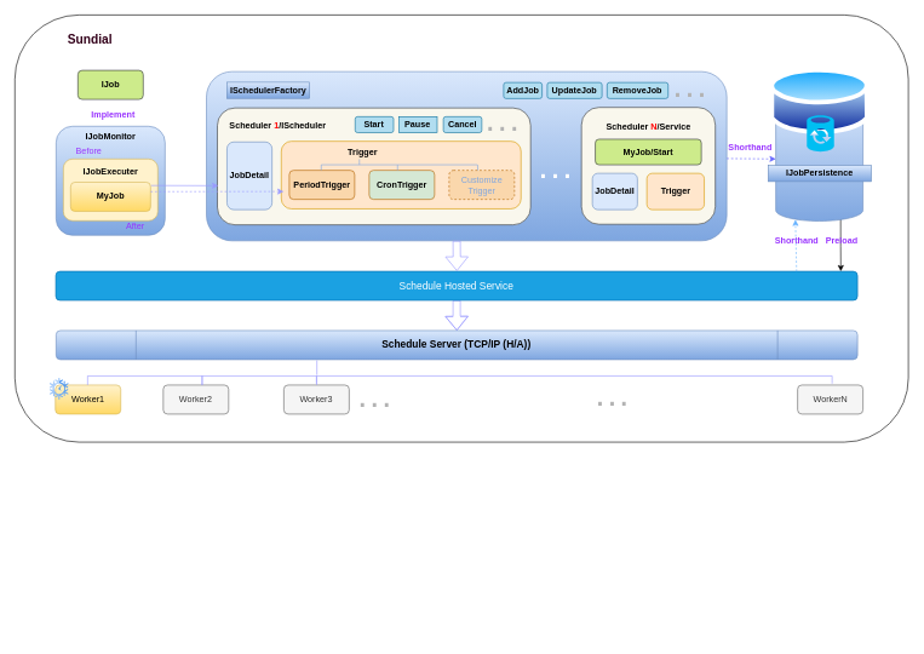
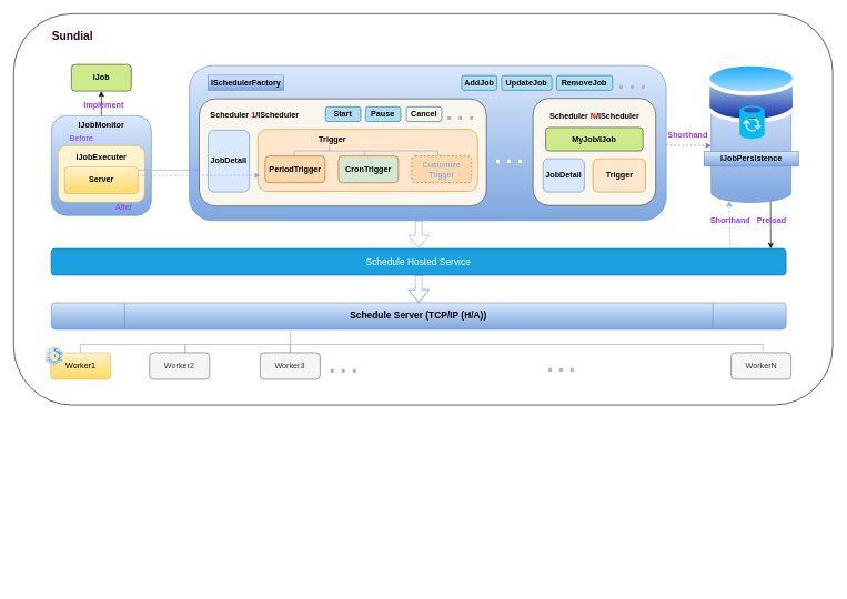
  <mxCell id="0" />
  <mxCell id="1" parent="0" />
  <mxCell id="2" value="" style="rounded=1;whiteSpace=wrap;html=1;fontSize=14;strokeWidth=1;" parent="1" vertex="1"><mxGeometry x="20" y="20" width="1230" height="588" as="geometry" /></mxCell>
  <mxCell id="3" value="" style="rounded=1;whiteSpace=wrap;html=1;strokeColor=#6c8ebf;strokeWidth=1;fillColor=#dae8fc;gradientColor=#7ea6e0;" parent="1" vertex="1"><mxGeometry x="283.75" y="98" width="716.25" height="232.87" as="geometry" /></mxCell>
  <mxCell id="4" value="" style="rounded=1;whiteSpace=wrap;html=1;strokeColor=#6c8ebf;strokeWidth=1;fillColor=#dae8fc;gradientColor=#7ea6e0;" parent="1" vertex="1"><mxGeometry x="76.75" y="173.25" width="150" height="150" as="geometry" /></mxCell>
  <mxCell id="5" value="" style="rounded=1;whiteSpace=wrap;html=1;fillColor=#fff2cc;strokeColor=#d6b656;" parent="1" vertex="1"><mxGeometry x="86.75" y="218.25" width="130" height="85" as="geometry" /></mxCell>
  <mxCell id="6" value="" style="rounded=1;whiteSpace=wrap;html=1;fillColor=#f9f7ed;strokeColor=#36393d;" parent="1" vertex="1"><mxGeometry x="298.75" y="148" width="431.25" height="160.87" as="geometry" /></mxCell>
  <mxCell id="7" value="" style="rounded=1;whiteSpace=wrap;html=1;fillColor=#ffe6cc;strokeColor=#d79b00;" parent="1" vertex="1"><mxGeometry x="386.75" y="193.87" width="330" height="93" as="geometry" /></mxCell>
  <mxCell id="8" value="PeriodTrigger" style="rounded=1;whiteSpace=wrap;html=1;fillColor=#fad7ac;strokeColor=#b46504;fontStyle=1" parent="1" vertex="1"><mxGeometry x="397.75" y="233.87" width="90" height="40" as="geometry" /></mxCell>
  <mxCell id="9" value="CronTrigger" style="rounded=1;whiteSpace=wrap;html=1;fillColor=#d5e8d4;strokeColor=#b46504;fontStyle=1;" parent="1" vertex="1"><mxGeometry x="507.75" y="233.87" width="90" height="40" as="geometry" /></mxCell>
  <mxCell id="10" value="Trigger" style="text;html=1;strokeColor=none;fillColor=none;align=center;verticalAlign=middle;whiteSpace=wrap;rounded=0;fontStyle=1" parent="1" vertex="1"><mxGeometry x="468.75" y="194.87" width="60" height="30" as="geometry" /></mxCell>
  <mxCell id="11" value="JobDetail" style="rounded=1;whiteSpace=wrap;html=1;fontStyle=1;fillColor=#dae8fc;strokeColor=#6c8ebf;" parent="1" vertex="1"><mxGeometry x="312" y="194.87" width="62" height="93.13" as="geometry" /></mxCell>
  <mxCell id="12" value="Scheduler &lt;font color=&quot;#ff0000&quot;&gt;1&lt;/font&gt;/IScheduler" style="text;html=1;strokeColor=none;fillColor=none;align=center;verticalAlign=middle;whiteSpace=wrap;rounded=0;fontStyle=1" parent="1" vertex="1"><mxGeometry x="312" y="157" width="140" height="30" as="geometry" /></mxCell>
  <mxCell id="13" value="" style="strokeWidth=1;html=1;shape=mxgraph.flowchart.annotation_2;align=left;labelPosition=right;pointerEvents=1;rotation=90;strokeColor=#7EA6E0;" parent="1" vertex="1"><mxGeometry x="486.6" y="173.71" width="15.32" height="105" as="geometry" /></mxCell>
  <mxCell id="14" value="" style="line;strokeWidth=1;html=1;strokeColor=#7EA6E0;" parent="1" vertex="1"><mxGeometry x="546.75" y="221.21" width="110" height="10" as="geometry" /></mxCell>
  <mxCell id="15" value="" style="line;strokeWidth=1;html=1;rotation=90;strokeColor=#7EA6E0;" parent="1" vertex="1"><mxGeometry x="651.5" y="226.87" width="11.25" height="10" as="geometry" /></mxCell>
  <mxCell id="16" value="Customize Trigger" style="rounded=1;whiteSpace=wrap;html=1;fillColor=#fad7ac;strokeColor=#b46504;fontStyle=0;dashed=1;fontColor=#7EA6E0;" parent="1" vertex="1"><mxGeometry x="617.75" y="233.87" width="90" height="40" as="geometry" /></mxCell>
- <mxCell id="17" value="MyJob" style="rounded=1;whiteSpace=wrap;html=1;fontStyle=1;fillColor=#fff2cc;strokeColor=#d6b656;gradientColor=#ffd966;" parent="1" vertex="1"><mxGeometry x="96.75" y="250.25" width="110" height="40" as="geometry" /></mxCell>
+ <mxCell id="17" value="Server" style="rounded=1;whiteSpace=wrap;html=1;fontStyle=1;fillColor=#fff2cc;strokeColor=#d6b656;gradientColor=#ffd966;" parent="1" vertex="1"><mxGeometry x="96.75" y="250.25" width="110" height="40" as="geometry" /></mxCell>
  <mxCell id="18" value="IJob" style="rounded=1;whiteSpace=wrap;html=1;fontStyle=1;fillColor=#cdeb8b;strokeColor=#36393d;" parent="1" vertex="1"><mxGeometry x="106.75" y="96.25" width="90" height="40" as="geometry" /></mxCell>
  <mxCell id="19" value="IJobExecuter" style="text;html=1;strokeColor=none;fillColor=none;align=center;verticalAlign=middle;whiteSpace=wrap;rounded=0;fontStyle=1" parent="1" vertex="1"><mxGeometry x="121.75" y="220.59" width="60" height="30" as="geometry" /></mxCell>
+ <mxCell id="20" style="edgeStyle=orthogonalEdgeStyle;rounded=0;orthogonalLoop=1;jettySize=auto;html=1;entryX=0.5;entryY=1;entryDx=0;entryDy=0;fontColor=#9933FF;" parent="1" source="21" target="18" edge="1"><mxGeometry relative="1" as="geometry" /></mxCell>
  <mxCell id="21" value="IJobMonitor" style="text;html=1;strokeColor=none;fillColor=none;align=center;verticalAlign=middle;whiteSpace=wrap;rounded=0;fontStyle=1" parent="1" vertex="1"><mxGeometry x="121.75" y="173.25" width="60" height="30" as="geometry" /></mxCell>
  <mxCell id="22" value="" style="shape=image;html=1;verticalAlign=top;verticalLabelPosition=bottom;labelBackgroundColor=#ffffff;imageAspect=0;aspect=fixed;image=https://cdn3.iconfinder.com/data/icons/watchify-v1-0-80px/80/arrow-left-80px-128.png;fontColor=#7EA6E0;strokeColor=#7EA6E0;strokeWidth=1;rotation=-180;" parent="1" vertex="1"><mxGeometry x="86.75" y="205.75" width="25" height="25" as="geometry" /></mxCell>
  <mxCell id="23" value="" style="shape=image;html=1;verticalAlign=top;verticalLabelPosition=bottom;labelBackgroundColor=#ffffff;imageAspect=0;aspect=fixed;image=https://cdn1.iconfinder.com/data/icons/seo-outline-colored-free/128/Customize_user_profile_Account_man_1-128.png" parent="1" vertex="1"><mxGeometry x="698.75" y="228.87" width="12" height="12" as="geometry" /></mxCell>
  <mxCell id="24" value="" style="shape=image;html=1;verticalAlign=top;verticalLabelPosition=bottom;labelBackgroundColor=#ffffff;imageAspect=0;aspect=fixed;image=https://cdn3.iconfinder.com/data/icons/watchify-v1-0-80px/80/arrow-left-80px-128.png;fontColor=#7EA6E0;strokeColor=#7EA6E0;strokeWidth=1;rotation=0;" parent="1" vertex="1"><mxGeometry x="191.75" y="291.25" width="25" height="25" as="geometry" /></mxCell>
  <mxCell id="25" value="Before" style="text;html=1;strokeColor=none;fillColor=none;align=center;verticalAlign=middle;whiteSpace=wrap;rounded=0;fontStyle=0;fontColor=#9933FF;" parent="1" vertex="1"><mxGeometry x="91.75" y="193.25" width="60" height="30" as="geometry" /></mxCell>
  <mxCell id="26" value="After" style="text;html=1;strokeColor=none;fillColor=none;align=center;verticalAlign=middle;whiteSpace=wrap;rounded=0;fontStyle=0;fontColor=#9933FF;" parent="1" vertex="1"><mxGeometry x="155.75" y="296.25" width="60" height="30" as="geometry" /></mxCell>
  <mxCell id="27" value="Implement" style="text;html=1;align=center;verticalAlign=middle;resizable=0;points=[];autosize=1;strokeColor=none;fillColor=none;fontColor=#9933FF;fontStyle=1" parent="1" vertex="1"><mxGeometry x="114.75" y="147.25" width="80" height="20" as="geometry" /></mxCell>
  <mxCell id="28" value="" style="shape=image;html=1;verticalAlign=top;verticalLabelPosition=bottom;labelBackgroundColor=#ffffff;imageAspect=0;aspect=fixed;image=https://cdn1.iconfinder.com/data/icons/logos-1/24/protocol-open-id-128.png;fontColor=#7EA6E0;strokeColor=#7EA6E0;strokeWidth=1;" parent="1" vertex="1"><mxGeometry x="243.75" y="219.21" width="28" height="28" as="geometry" /></mxCell>
  <mxCell id="29" value="" style="endArrow=classic;html=1;rounded=0;fontColor=#9933FF;strokeColor=#9999FF;exitX=1.006;exitY=0.113;exitDx=0;exitDy=0;exitPerimeter=0;" parent="1" source="17" edge="1"><mxGeometry width="50" height="50" relative="1" as="geometry"><mxPoint x="208.75" y="233.87" as="sourcePoint" /><mxPoint x="300" y="255" as="targetPoint" /></mxGeometry></mxCell>
  <mxCell id="30" value="" style="endArrow=classic;html=1;rounded=0;fontColor=#9933FF;strokeColor=#9999FF;dashed=1;exitX=1;exitY=0.5;exitDx=0;exitDy=0;" parent="1" edge="1"><mxGeometry width="50" height="50" relative="1" as="geometry"><mxPoint x="206.75" y="263.25" as="sourcePoint" /><mxPoint x="390" y="263" as="targetPoint" /></mxGeometry></mxCell>
  <mxCell id="31" value="&lt;span&gt;ISchedulerFactory&lt;/span&gt;" style="rounded=0;whiteSpace=wrap;html=1;strokeColor=#6c8ebf;strokeWidth=1;fillColor=#dae8fc;gradientColor=#7ea6e0;fontStyle=1" parent="1" vertex="1"><mxGeometry x="311.75" y="112.56" width="114" height="22.25" as="geometry" /></mxCell>
  <mxCell id="32" value="Start" style="rounded=1;whiteSpace=wrap;html=1;strokeColor=#10739e;strokeWidth=1;fillColor=#b1ddf0;fontStyle=1" parent="1" vertex="1"><mxGeometry x="488.45" y="160" width="52.87" height="22" as="geometry" /></mxCell>
- <mxCell id="33" value="Pause" style="whiteSpace=wrap;html=1;strokeColor=#10739e;strokeWidth=1;fillColor=#b1ddf0;fontStyle=1;rounded=0;" parent="1" vertex="1"><mxGeometry x="548.45" y="160" width="52.87" height="22" as="geometry" /></mxCell>
- <mxCell id="34" value="Cancel" style="rounded=1;whiteSpace=wrap;html=1;strokeColor=#10739e;strokeWidth=1;fillColor=#b1ddf0;fontStyle=1" parent="1" vertex="1"><mxGeometry x="609.88" y="160" width="52.87" height="22" as="geometry" /></mxCell>
+ <mxCell id="33" value="Pause" style="rounded=1;whiteSpace=wrap;html=1;strokeColor=#10739e;strokeWidth=1;fillColor=#b1ddf0;fontStyle=1" parent="1" vertex="1"><mxGeometry x="548.45" y="160" width="52.87" height="22" as="geometry" /></mxCell>
+ <mxCell id="34" value="Cancel" style="rounded=1;whiteSpace=wrap;html=1;strokeColor=#10739e;strokeWidth=1;fillColor=#f9f7ed;fontStyle=1;" parent="1" vertex="1"><mxGeometry x="609.88" y="160" width="52.87" height="22" as="geometry" /></mxCell>
  <mxCell id="35" value="···" style="text;html=1;align=center;verticalAlign=middle;resizable=0;points=[];autosize=1;strokeColor=none;fillColor=none;fontColor=#FFFFFF;fontSize=50;" parent="1" vertex="1"><mxGeometry x="729" y="202.21" width="70" height="70" as="geometry" /></mxCell>
  <mxCell id="36" style="edgeStyle=orthogonalEdgeStyle;rounded=0;orthogonalLoop=1;jettySize=auto;html=1;fontSize=14;fontColor=#33001A;strokeColor=#9999FF;shape=flexArrow;" parent="1" source="37" target="43" edge="1"><mxGeometry relative="1" as="geometry"><mxPoint x="437" y="453" as="targetPoint" /></mxGeometry></mxCell>
  <mxCell id="37" value="Schedule Hosted Service" style="rounded=1;whiteSpace=wrap;html=1;fontSize=14;strokeColor=#006EAF;strokeWidth=1;fillColor=#1ba1e2;fontColor=#ffffff;" parent="1" vertex="1"><mxGeometry x="76.25" y="372.87" width="1103.75" height="40" as="geometry" /></mxCell>
  <mxCell id="38" value="Worker1" style="rounded=1;whiteSpace=wrap;html=1;fillColor=#fff2cc;strokeColor=#d6b656;fontStyle=0;gradientColor=#ffd966;" parent="1" vertex="1"><mxGeometry x="75.75" y="529.4" width="90" height="40" as="geometry" /></mxCell>
  <mxCell id="39" value="Worker2" style="rounded=1;whiteSpace=wrap;html=1;fillColor=#f5f5f5;strokeColor=#666666;fontStyle=0;fontColor=#333333;" parent="1" vertex="1"><mxGeometry x="224.25" y="529.4" width="90" height="40" as="geometry" /></mxCell>
  <mxCell id="40" value="Worker3" style="rounded=1;whiteSpace=wrap;html=1;fillColor=#f5f5f5;strokeColor=#666666;fontStyle=0;fontColor=#333333;" parent="1" vertex="1"><mxGeometry x="390.25" y="529.4" width="90" height="40" as="geometry" /></mxCell>
  <mxCell id="41" value="WorkerN" style="rounded=1;whiteSpace=wrap;html=1;fontStyle=0;fillColor=#f5f5f5;strokeColor=#666666;fontColor=#333333;" parent="1" vertex="1"><mxGeometry x="1097.5" y="529.4" width="90" height="40" as="geometry" /></mxCell>
  <mxCell id="42" value="···" style="text;html=1;align=center;verticalAlign=middle;resizable=0;points=[];autosize=1;strokeColor=none;fillColor=none;fontColor=#B3B3B3;fontSize=50;" parent="1" vertex="1"><mxGeometry x="480.18" y="517.4" width="70" height="70" as="geometry" /></mxCell>
  <mxCell id="43" value="Schedule Server (TCP/IP (H/A))" style="shape=process;whiteSpace=wrap;html=1;backgroundOutline=1;rounded=1;fontSize=14;strokeColor=#6c8ebf;strokeWidth=1;fillColor=#dae8fc;fontStyle=1;gradientColor=#7ea6e0;" parent="1" vertex="1"><mxGeometry x="76.75" y="454.4" width="1103.25" height="40" as="geometry" /></mxCell>
  <mxCell id="44" value="" style="strokeWidth=1;html=1;shape=mxgraph.flowchart.annotation_1;align=left;pointerEvents=1;rounded=1;fontSize=14;fontColor=#33001A;rotation=90;strokeColor=#9999FF;" parent="1" vertex="1"><mxGeometry x="350.38" y="444.28" width="12.5" height="157.75" as="geometry" /></mxCell>
  <mxCell id="45" value="" style="strokeWidth=1;html=1;shape=mxgraph.flowchart.annotation_1;align=left;pointerEvents=1;rounded=1;fontSize=14;fontColor=#33001A;rotation=90;strokeColor=#9999FF;" parent="1" vertex="1"><mxGeometry x="192.75" y="444.28" width="12.5" height="157.75" as="geometry" /></mxCell>
  <mxCell id="46" value="" style="strokeWidth=1;html=1;shape=mxgraph.flowchart.annotation_1;align=left;pointerEvents=1;rounded=1;fontSize=14;fontColor=#33001A;rotation=90;strokeColor=#9999FF;" parent="1" vertex="1"><mxGeometry x="784.81" y="167.21" width="10.56" height="709.91" as="geometry" /></mxCell>
  <mxCell id="47" value="" style="line;strokeWidth=1;html=1;rounded=1;fontSize=14;fontColor=#33001A;rotation=90;strokeColor=#9999FF;" parent="1" vertex="1"><mxGeometry x="425.75" y="500.4" width="20" height="10" as="geometry" /></mxCell>
  <mxCell id="48" value="" style="sketch=0;html=1;aspect=fixed;strokeColor=none;shadow=0;align=center;verticalAlign=top;fillColor=#3B8DF1;shape=mxgraph.gcp2.time_clock;rounded=1;fontSize=14;fontColor=#33001A;" parent="1" vertex="1"><mxGeometry x="68" y="519.46" width="25.75" height="29.94" as="geometry" /></mxCell>
- <mxCell id="49" value="Sundial" style="text;html=1;align=center;verticalAlign=middle;resizable=0;points=[];autosize=1;strokeColor=none;fillColor=none;fontSize=17;fontColor=#33001A;fontStyle=1" parent="1" vertex="1"><mxGeometry x="83" y="40" width="80" height="30" as="geometry" /></mxCell>
+ <mxCell id="49" value="Sundial" style="text;html=1;align=center;verticalAlign=middle;resizable=0;points=[];autosize=1;strokeColor=none;fillColor=none;fontSize=17;fontColor=#33001A;fontStyle=1" parent="1" vertex="1"><mxGeometry x="68" y="40" width="80" height="30" as="geometry" /></mxCell>
  <mxCell id="50" style="edgeStyle=orthogonalEdgeStyle;rounded=0;orthogonalLoop=1;jettySize=auto;html=1;entryX=0.929;entryY=-0.063;entryDx=0;entryDy=0;entryPerimeter=0;exitX=0.744;exitY=0.985;exitDx=0;exitDy=0;exitPerimeter=0;" parent="1" source="51" edge="1"><mxGeometry relative="1" as="geometry"><mxPoint x="1157.59" y="317.2" as="sourcePoint" /><mxPoint x="1157.004" y="372.87" as="targetPoint" /><Array as="points" /></mxGeometry></mxCell>
  <mxCell id="51" value="" style="shape=cylinder3;whiteSpace=wrap;html=1;boundedLbl=1;backgroundOutline=1;size=15;fillColor=#dae8fc;gradientColor=#7ea6e0;strokeColor=#6c8ebf;" parent="1" vertex="1"><mxGeometry x="1067.5" y="132.81" width="120" height="170.87" as="geometry" /></mxCell>
  <mxCell id="52" value="Preload" style="text;html=1;align=center;verticalAlign=middle;resizable=0;points=[];autosize=1;strokeColor=none;fillColor=none;fontColor=#9933FF;fontStyle=1" parent="1" vertex="1"><mxGeometry x="1122.5" y="316.25" width="70" height="30" as="geometry" /></mxCell>
  <mxCell id="53" value="" style="endArrow=classic;html=1;rounded=0;entryX=0;entryY=0.5;entryDx=0;entryDy=0;entryPerimeter=0;dashed=1;strokeColor=#6666FF;" parent="1" source="3" target="51" edge="1"><mxGeometry width="50" height="50" relative="1" as="geometry"><mxPoint x="1016" y="217.766" as="sourcePoint" /><mxPoint x="886" y="218" as="targetPoint" /></mxGeometry></mxCell>
  <mxCell id="54" value="Shorthand" style="text;html=1;align=center;verticalAlign=middle;resizable=0;points=[];autosize=1;strokeColor=none;fillColor=none;fontColor=#9933FF;fontStyle=1" parent="1" vertex="1"><mxGeometry x="992" y="187" width="80" height="30" as="geometry" /></mxCell>
  <mxCell id="55" value="" style="aspect=fixed;perimeter=ellipsePerimeter;html=1;align=center;shadow=0;dashed=0;spacingTop=3;image;image=img/lib/active_directory/database.svg;" parent="1" vertex="1"><mxGeometry x="1059.5" y="88.25" width="137" height="101.38" as="geometry" /></mxCell>
  <mxCell id="56" value="IJobPersistence" style="rounded=0;whiteSpace=wrap;html=1;strokeColor=#6c8ebf;strokeWidth=1;fillColor=#dae8fc;gradientColor=#7ea6e0;fontStyle=1" parent="1" vertex="1"><mxGeometry x="1057" y="227" width="142" height="22.25" as="geometry" /></mxCell>
  <mxCell id="57" value="" style="shape=image;html=1;verticalAlign=top;verticalLabelPosition=bottom;labelBackgroundColor=#ffffff;imageAspect=0;aspect=fixed;image=https://cdn0.iconfinder.com/data/icons/business-startup-10/50/35-128.png" parent="1" vertex="1"><mxGeometry x="770.53" y="346.25" width="38.75" height="38.75" as="geometry" /></mxCell>
  <mxCell id="58" value="" style="verticalLabelPosition=bottom;html=1;verticalAlign=top;align=center;strokeColor=none;fillColor=#00BEF2;shape=mxgraph.azure.sql_datasync;" parent="1" vertex="1"><mxGeometry x="1110.25" y="158" width="37.5" height="50" as="geometry" /></mxCell>
  <mxCell id="59" value="Shorthand" style="text;html=1;align=center;verticalAlign=middle;resizable=0;points=[];autosize=1;strokeColor=none;fillColor=none;fontColor=#9933FF;fontStyle=1" parent="1" vertex="1"><mxGeometry x="1056" y="316.25" width="80" height="30" as="geometry" /></mxCell>
  <mxCell id="60" value="" style="endArrow=classic;html=1;rounded=0;dashed=1;strokeColor=#66B2FF;exitX=0.924;exitY=0.008;exitDx=0;exitDy=0;exitPerimeter=0;" parent="1" source="37" edge="1"><mxGeometry width="50" height="50" relative="1" as="geometry"><mxPoint x="1094.25" y="361.87" as="sourcePoint" /><mxPoint x="1094.5" y="301.87" as="targetPoint" /></mxGeometry></mxCell>
  <mxCell id="61" value="···" style="text;html=1;align=center;verticalAlign=middle;resizable=0;points=[];autosize=1;strokeColor=none;fillColor=none;fontColor=#B3B3B3;fontSize=50;" parent="1" vertex="1"><mxGeometry x="807" y="516.4" width="70" height="70" as="geometry" /></mxCell>
  <mxCell id="62" value="" style="rounded=1;whiteSpace=wrap;html=1;fillColor=#f9f7ed;strokeColor=#36393d;" parent="1" vertex="1"><mxGeometry x="800" y="147.25" width="184.25" height="160.87" as="geometry" /></mxCell>
- <mxCell id="63" value="Scheduler &lt;font color=&quot;#ff0000&quot;&gt;N&lt;/font&gt;/Service" style="text;html=1;strokeColor=none;fillColor=none;align=center;verticalAlign=middle;whiteSpace=wrap;rounded=0;fontStyle=1" parent="1" vertex="1"><mxGeometry x="823" y="159" width="139" height="30" as="geometry" /></mxCell>
+ <mxCell id="63" value="Scheduler &lt;font color=&quot;#ff0000&quot;&gt;N&lt;/font&gt;/IScheduler" style="text;html=1;strokeColor=none;fillColor=none;align=center;verticalAlign=middle;whiteSpace=wrap;rounded=0;fontStyle=1" parent="1" vertex="1"><mxGeometry x="823" y="159" width="139" height="30" as="geometry" /></mxCell>
  <mxCell id="64" value="JobDetail" style="rounded=1;whiteSpace=wrap;html=1;fontStyle=1;fillColor=#dae8fc;strokeColor=#6c8ebf;" parent="1" vertex="1"><mxGeometry x="815" width="62" height="50" as="geometry" y="238" /></mxCell>
  <mxCell id="65" value="" style="rounded=1;whiteSpace=wrap;html=1;fillColor=#ffe6cc;strokeColor=#d79b00;" parent="1" vertex="1"><mxGeometry x="890" width="79" height="50" as="geometry" y="238" /></mxCell>
  <mxCell id="66" value="Trigger" style="text;html=1;strokeColor=none;fillColor=none;align=center;verticalAlign=middle;whiteSpace=wrap;rounded=0;fontStyle=1" parent="1" vertex="1"><mxGeometry x="899.5" y="247.87" width="60" height="30" as="geometry" /></mxCell>
  <mxCell id="67" value="···" style="text;html=1;align=center;verticalAlign=middle;resizable=0;points=[];autosize=1;strokeColor=none;fillColor=none;fontColor=#B3B3B3;fontSize=50;" parent="1" vertex="1"><mxGeometry x="656" y="137" width="70" height="70" as="geometry" /></mxCell>
  <mxCell id="68" value="AddJob" style="rounded=1;whiteSpace=wrap;html=1;strokeColor=#10739e;strokeWidth=1;fillColor=#b1ddf0;fontStyle=1" parent="1" vertex="1"><mxGeometry x="692.85" y="113" width="52.87" height="22" as="geometry" /></mxCell>
  <mxCell id="69" value="UpdateJob" style="rounded=1;whiteSpace=wrap;html=1;strokeColor=#10739e;strokeWidth=1;fillColor=#b1ddf0;fontStyle=1" parent="1" vertex="1"><mxGeometry x="752.85" y="113" width="75.4" height="22" as="geometry" /></mxCell>
  <mxCell id="70" value="RemoveJob" style="rounded=1;whiteSpace=wrap;html=1;strokeColor=#10739e;strokeWidth=1;fillColor=#b1ddf0;fontStyle=1" parent="1" vertex="1"><mxGeometry x="835.28" y="113" width="83.97" height="22" as="geometry" /></mxCell>
  <mxCell id="71" value="···" style="text;html=1;align=center;verticalAlign=middle;resizable=0;points=[];autosize=1;strokeColor=none;fillColor=none;fontColor=#B3B3B3;fontSize=50;" parent="1" vertex="1"><mxGeometry x="914.25" y="90" width="70" height="70" as="geometry" /></mxCell>
  <mxCell id="72" style="edgeStyle=orthogonalEdgeStyle;rounded=0;orthogonalLoop=1;jettySize=auto;html=1;fontSize=14;fontColor=#33001A;strokeColor=#9999FF;shape=flexArrow;" parent="1" edge="1"><mxGeometry relative="1" as="geometry"><mxPoint x="628.5" y="372.4" as="targetPoint" /><mxPoint x="628.2" y="330.87" as="sourcePoint" /><Array as="points"><mxPoint x="629" y="331" /><mxPoint x="629" y="331" /></Array></mxGeometry></mxCell>
- <mxCell id="73" value="MyJob/Start" style="rounded=1;whiteSpace=wrap;html=1;fontStyle=1;fillColor=#cdeb8b;strokeColor=#36393d;" parent="1" vertex="1"><mxGeometry x="819" y="191" width="146" height="35.25" as="geometry" /></mxCell>
+ <mxCell id="73" value="MyJob/IJob" style="rounded=1;whiteSpace=wrap;html=1;fontStyle=1;fillColor=#cdeb8b;strokeColor=#36393d;" parent="1" vertex="1"><mxGeometry x="819" y="191" width="146" height="35.25" as="geometry" /></mxCell>
